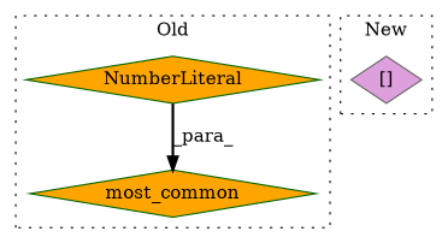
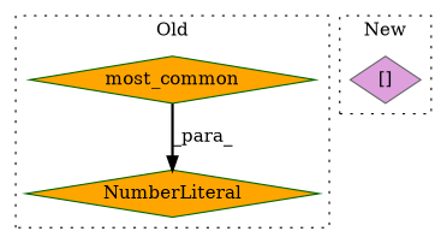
  digraph {
    node [l="12,1" shape=diamond style=filled fillcolor=orange color=darkgreen]
    n1 [a=32 label=most_common s="825,838"]
    n2 [a=34 l=1 label=NumberLiteral s=837]
    n3 [a=2 label="[]" s="829,842" fillcolor=plum color=gray40]
    subgraph cluster_1 {
      label=Old
      style=dotted
      n1
      n2
    }
    subgraph cluster_2 {
      label=New
      style=dotted
      n3
    }
-   n2 -> n1 [label=_para_ style=bold]
+   n1 -> n2 [label=_para_ style=bold]
  }
